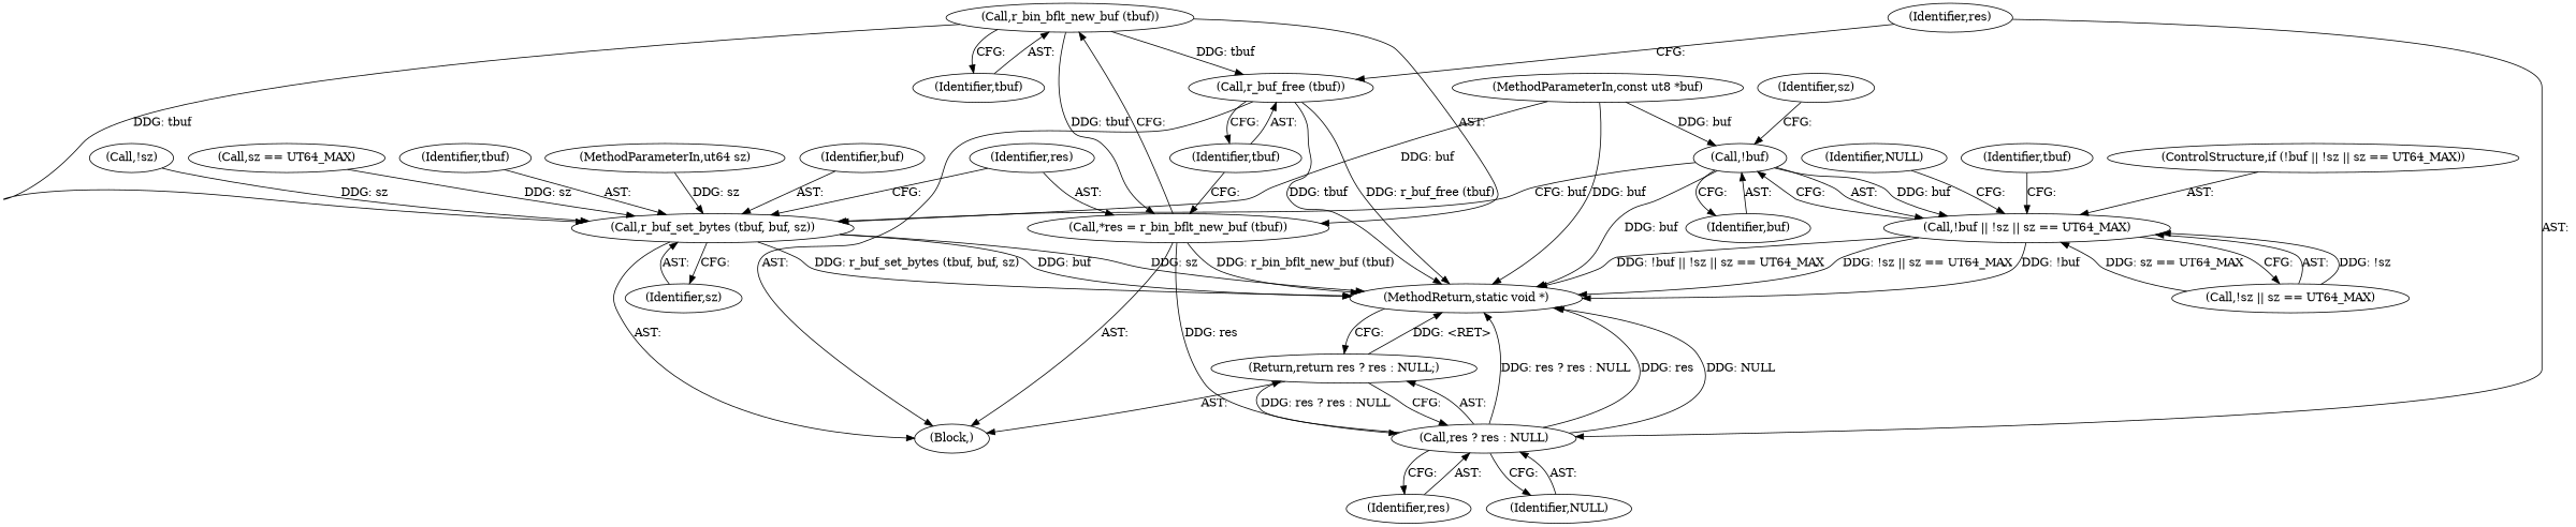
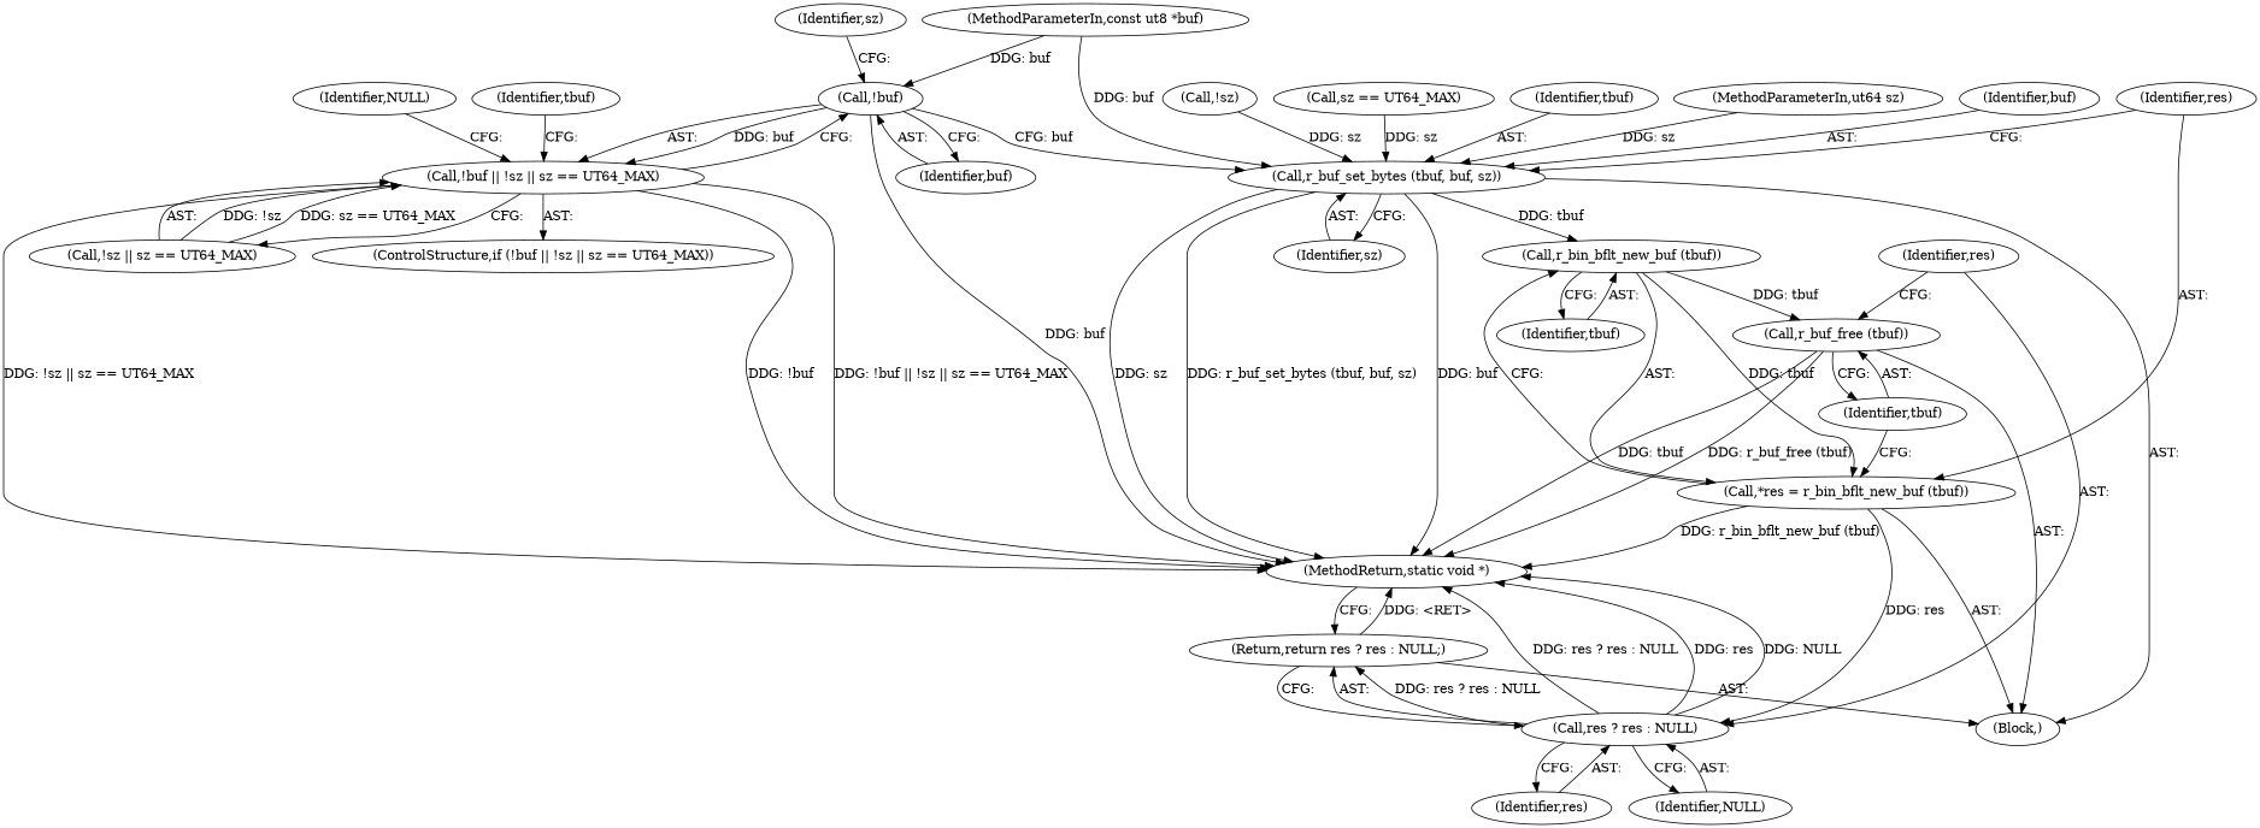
  digraph {
    n1 [label="(Call,!buf)"]
    n2 [label="(Call,!buf || !sz || sz == UT64_MAX)"]
    n3 [label="(Call,r_buf_set_bytes (tbuf, buf, sz))"]
    n4 [label="(Identifier,buf)"]
    n5 [label="(MethodReturn,static void *)"]
    n6 [label="(Call,!sz || sz == UT64_MAX)"]
    n7 [label="(ControlStructure,if (!buf || !sz || sz == UT64_MAX))"]
    n8 [label="(Call,r_bin_bflt_new_buf (tbuf))"]
    n9 [label="(Block,)"]
    n10 [label="(Identifier,sz)"]
    n11 [label="(Return,return res ? res : NULL;)"]
    n12 [label="(MethodParameterIn,const ut8 *buf)"]
    n13 [label="(Call,*res = r_bin_bflt_new_buf (tbuf))"]
    n14 [label="(Call,r_buf_free (tbuf))"]
    n15 [label="(Identifier,tbuf)"]
    n16 [label="(Call,res ? res : NULL)"]
    n17 [label="(Identifier,tbuf)"]
    n18 [label="(Identifier,res)"]
    n19 [label="(Identifier,NULL)"]
    n20 [label="(Call,!sz)"]
    n21 [label="(Call,sz == UT64_MAX)"]
    n22 [label="(Identifier,tbuf)"]
    n23 [label="(MethodParameterIn,ut64 sz)"]
    n24 [label="(Identifier,NULL)"]
    n25 [label="(Identifier,res)"]
    n26 [label="(Identifier,sz)"]
    n27 [label="(Identifier,buf)"]
    n28 [label="(Identifier,tbuf)"]
    n29 [label="(Identifier,res)"]
    n1 -> n2 [label="AST: "]
    n1 -> n2 [label="DDG: buf"]
    n1 -> n3 [label="CFG: buf"]
    n1 -> n4 [label="CFG: "]
    n1 -> n5 [label="DDG: buf"]
    n2 -> n1 [label="CFG: "]
    n2 -> n5 [label="DDG: !buf || !sz || sz == UT64_MAX"]
    n2 -> n5 [label="DDG: !sz || sz == UT64_MAX"]
    n2 -> n5 [label="DDG: !buf"]
    n2 -> n6 [label="CFG: "]
-   n7 -> n2 [label="AST: "]
+   n2 -> n7 [label="AST: "]
    n3 -> n5 [label="DDG: r_buf_set_bytes (tbuf, buf, sz)"]
    n3 -> n5 [label="DDG: buf"]
    n3 -> n5 [label="DDG: sz"]
-   n8 -> n3 [label="DDG: tbuf"]
+   n3 -> n8 [label="DDG: tbuf"]
    n3 -> n9 [label="AST: "]
    n3 -> n10 [label="CFG: "]
    n4 -> n1 [label="AST: "]
    n5 -> n11 [label="CFG: "]
    n6 -> n2 [label="AST: "]
    n6 -> n2 [label="DDG: !sz"]
    n6 -> n2 [label="DDG: sz == UT64_MAX"]
    n8 -> n13 [label="AST: "]
    n8 -> n13 [label="DDG: tbuf"]
    n8 -> n14 [label="DDG: tbuf"]
    n8 -> n15 [label="CFG: "]
    n10 -> n3 [label="AST: "]
    n11 -> n5 [label="DDG: <RET>"]
    n11 -> n9 [label="AST: "]
    n11 -> n16 [label="CFG: "]
    n12 -> n1 [label="DDG: buf"]
    n12 -> n3 [label="DDG: buf"]
-   n12 -> n5 [label="DDG: buf"]
    n13 -> n5 [label="DDG: r_bin_bflt_new_buf (tbuf)"]
    n13 -> n8 [label="CFG: "]
    n13 -> n9 [label="AST: "]
    n13 -> n16 [label="DDG: res"]
    n14 -> n5 [label="DDG: tbuf"]
    n14 -> n5 [label="DDG: r_buf_free (tbuf)"]
    n14 -> n9 [label="AST: "]
    n14 -> n17 [label="CFG: "]
    n15 -> n8 [label="AST: "]
    n16 -> n5 [label="DDG: res ? res : NULL"]
    n16 -> n5 [label="DDG: res"]
    n16 -> n5 [label="DDG: NULL"]
    n16 -> n11 [label="AST: "]
    n16 -> n11 [label="DDG: res ? res : NULL"]
    n16 -> n18 [label="CFG: "]
    n16 -> n19 [label="CFG: "]
    n17 -> n13 [label="CFG: "]
    n17 -> n14 [label="AST: "]
    n18 -> n16 [label="AST: "]
    n19 -> n16 [label="AST: "]
    n20 -> n3 [label="DDG: sz"]
    n21 -> n3 [label="DDG: sz"]
    n22 -> n3 [label="AST: "]
    n23 -> n3 [label="DDG: sz"]
    n24 -> n2 [label="CFG: "]
    n25 -> n3 [label="CFG: "]
    n25 -> n13 [label="AST: "]
    n26 -> n1 [label="CFG: "]
    n27 -> n3 [label="AST: "]
    n28 -> n2 [label="CFG: "]
    n29 -> n14 [label="CFG: "]
    n29 -> n16 [label="AST: "]
  }
